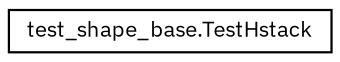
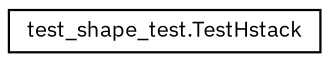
  digraph {
    rankdir=TB
    fontname="IBM Plex Sans"
-   n1 [color=black fillcolor=white fontname="IBM Plex Sans" fontsize=10 height=0.2 label="test_shape_base.TestHstack" shape=record style=filled width=0.4]
+   n1 [color=black fillcolor=white fontname="IBM Plex Sans" fontsize=10 height=0.2 label="test_shape_test.TestHstack" shape=record style=filled width=0.4]
  }
